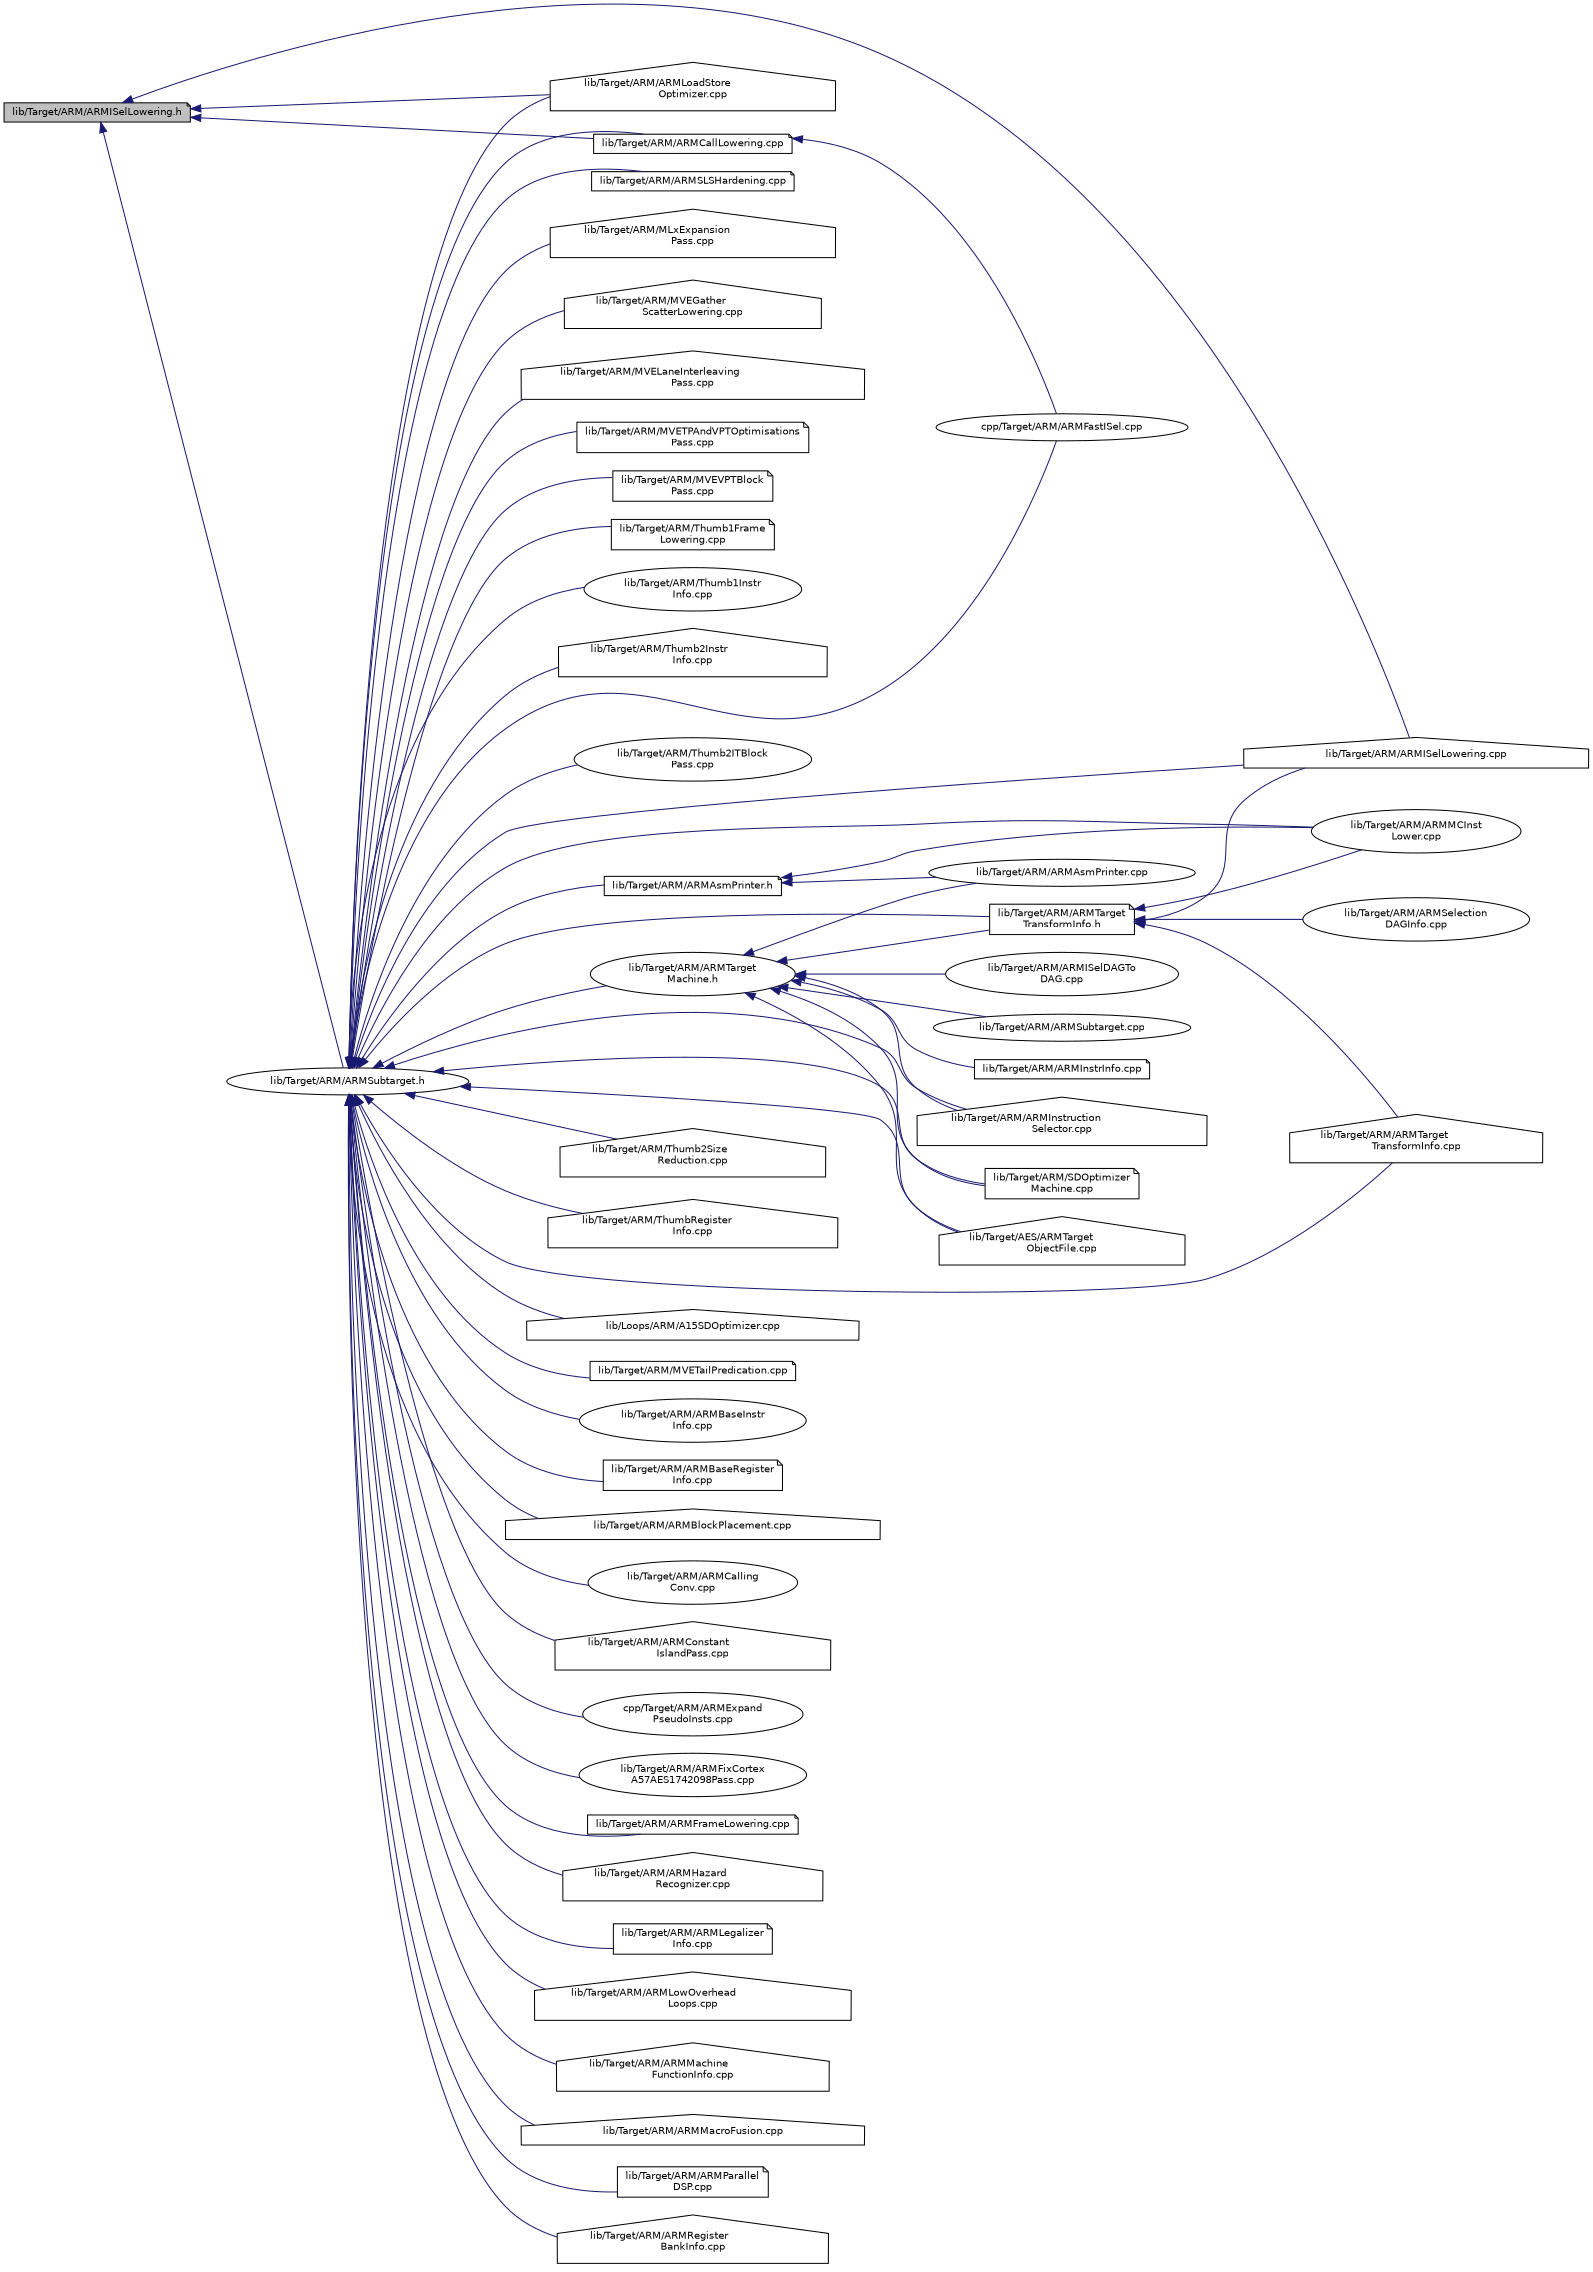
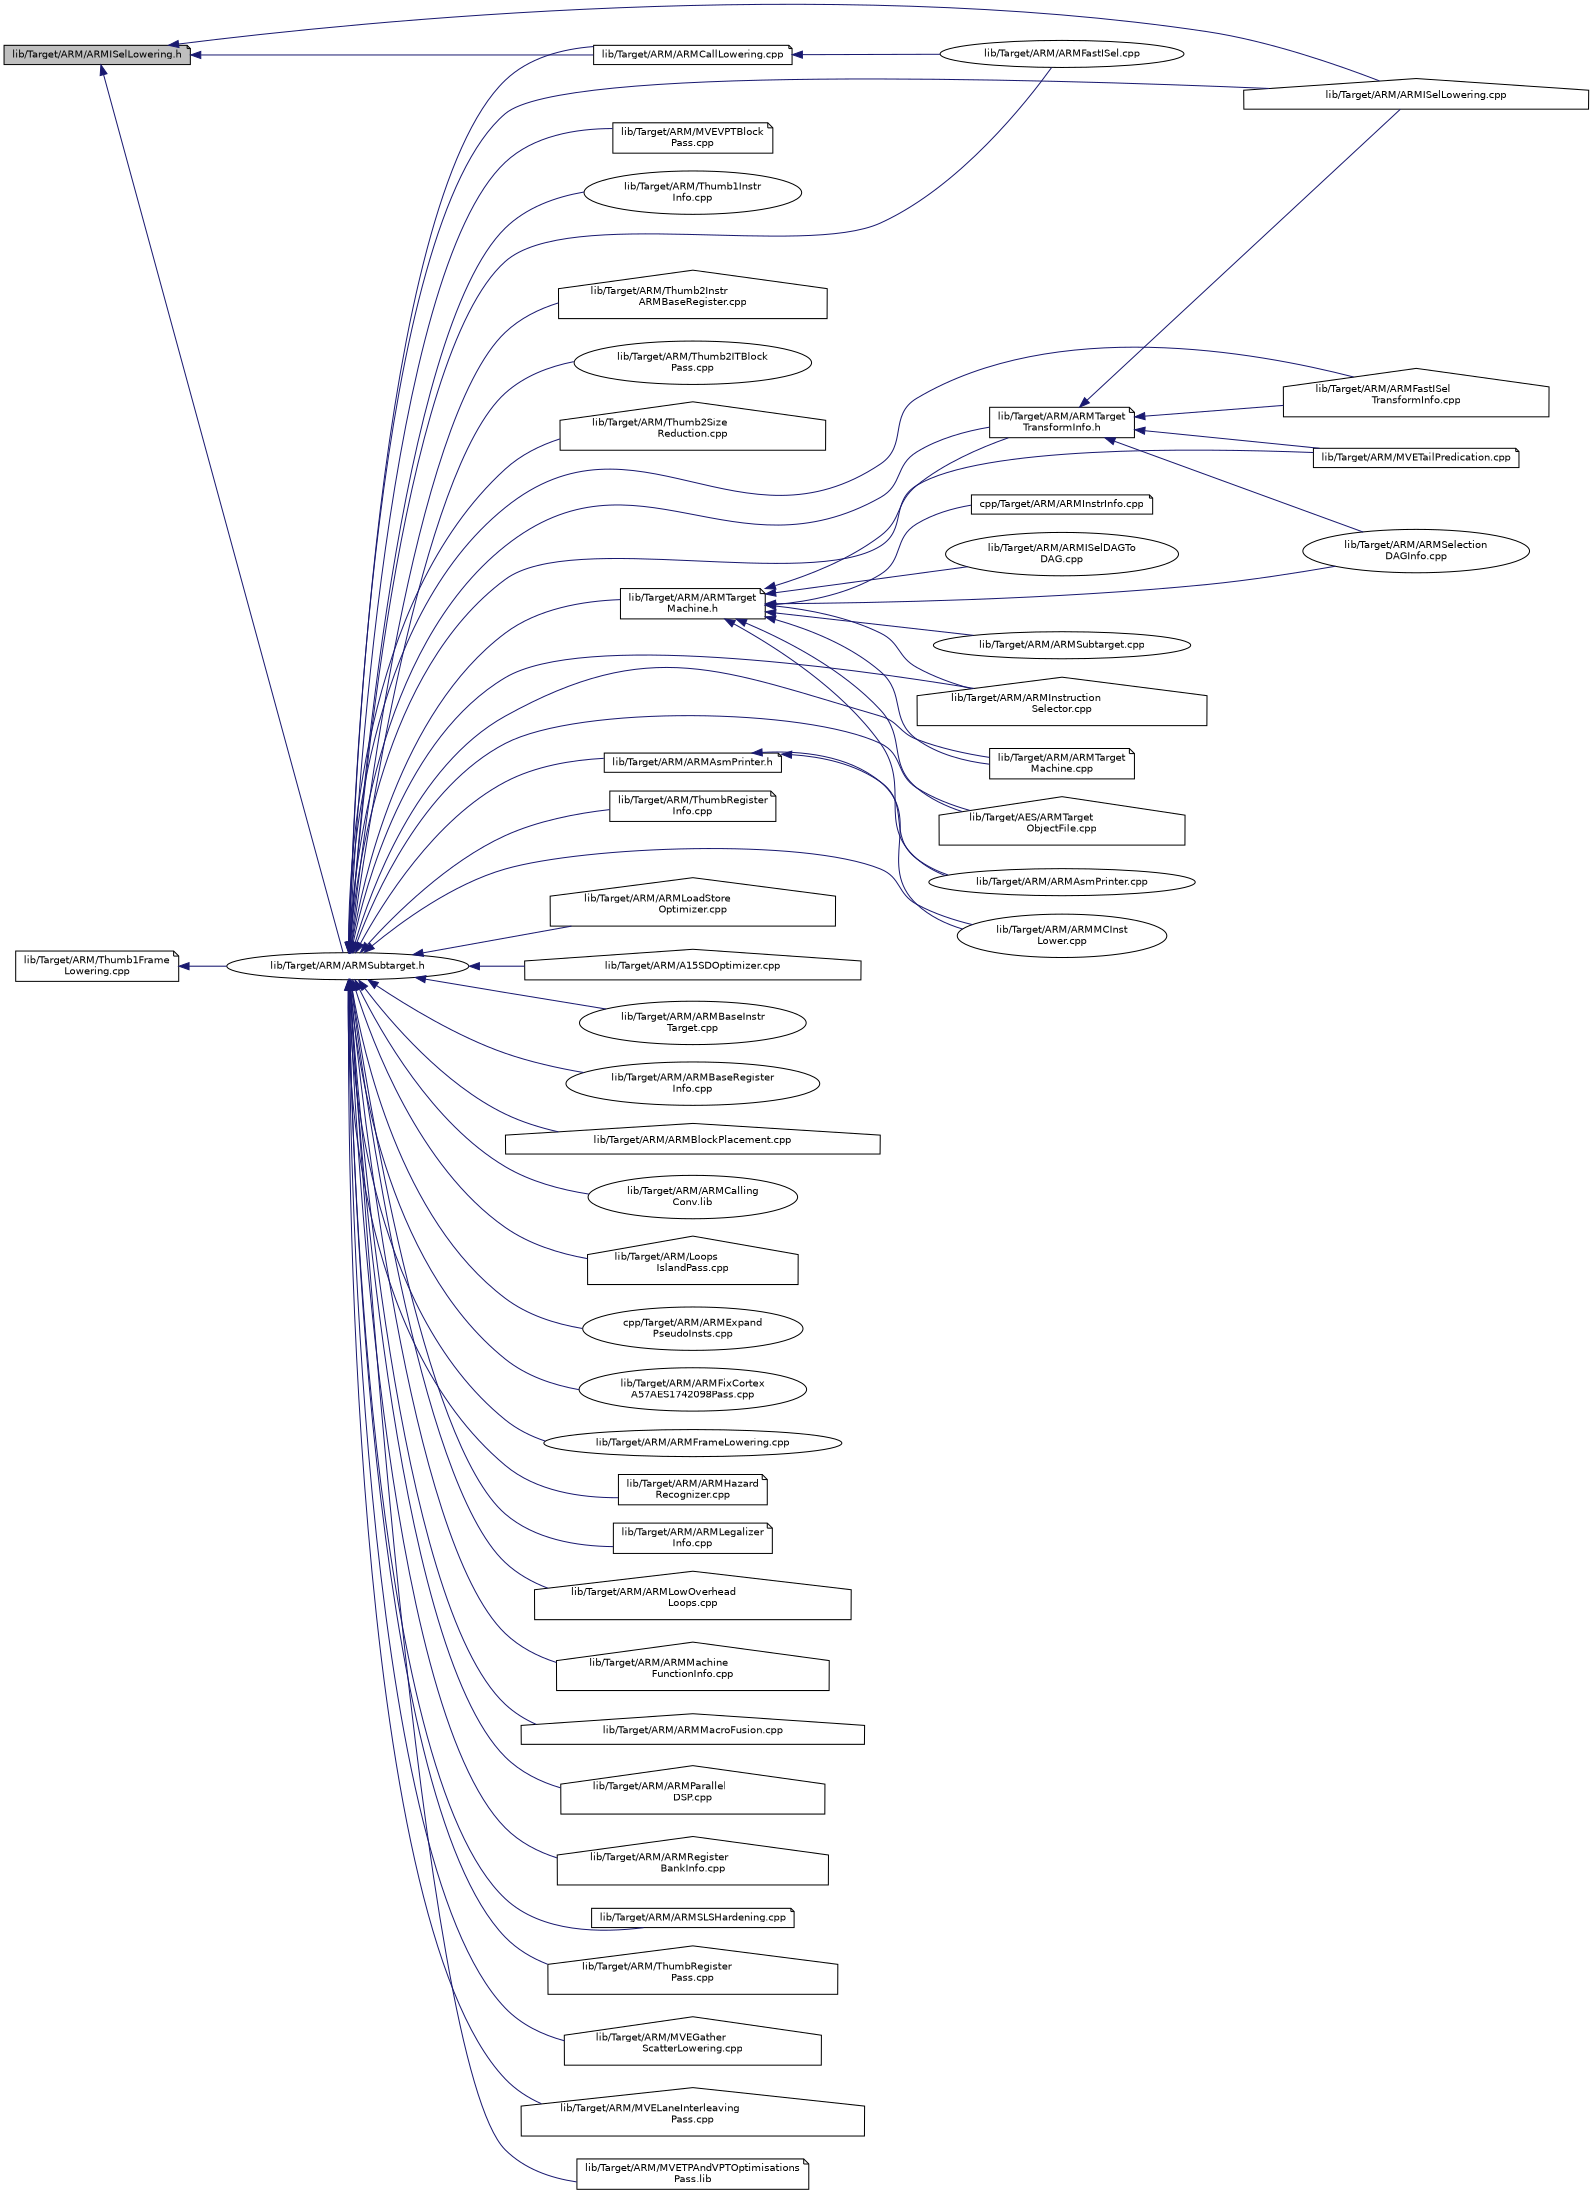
  digraph {
    rankdir=LR
    node [color=black fontname=Helvetica fontsize=10 shape=house]
    edge [color=midnightblue dir=back fontname=Helvetica fontsize=10 labelfontname=Helvetica labelfontsize=10 style=solid]
    n1 [fillcolor=grey75 fontcolor=black height=0.2 label="lib/Target/ARM/ARMISelLowering.h" shape=note style=filled width=0.4]
    n2 [height=0.2 label="lib/Target/ARM/ARMSubtarget.h" shape=ellipse width=0.4]
    n3 [height=0.2 label="lib/Target/ARM/ARMISelLowering.cpp" width=0.4]
    n4 [height=0.2 label="lib/Target/ARM/ARMCallLowering.cpp" shape=note width=0.4]
    n5 [height=0.2 label="lib/Target/ARM/ARMLoadStore\lOptimizer.cpp" width=0.4]
-   n6 [height=0.2 label="cpp/Target/ARM/ARMFastISel.cpp" shape=ellipse width=0.4]
-   n7 [height=0.2 label="lib/Loops/ARM/A15SDOptimizer.cpp" width=0.4]
+   n6 [height=0.2 label="lib/Target/ARM/ARMFastISel.cpp" shape=ellipse width=0.4]
+   n7 [height=0.2 label="lib/Target/ARM/A15SDOptimizer.cpp" width=0.4]
    n8 [height=0.2 label="lib/Target/ARM/ARMAsmPrinter.h" shape=note width=0.4]
    n9 [height=0.2 label="lib/Target/ARM/ARMMCInst\lLower.cpp" shape=ellipse width=0.4]
-   n10 [height=0.2 label="lib/Target/ARM/ARMTarget\lMachine.h" shape=ellipse width=0.4]
+   n10 [height=0.2 label="lib/Target/ARM/ARMTarget\lMachine.h" shape=note width=0.4]
    n11 [height=0.2 label="lib/Target/ARM/ARMInstruction\lSelector.cpp" width=0.4]
    n12 [height=0.2 label="lib/Target/ARM/ARMTarget\lTransformInfo.h" shape=note width=0.4]
-   n13 [height=0.2 label="lib/Target/ARM/SDOptimizer\lMachine.cpp" shape=note width=0.4]
-   n14 [height=0.2 label="lib/Target/ARM/ARMTarget\lTransformInfo.cpp" width=0.4]
+   n13 [height=0.2 label="lib/Target/ARM/ARMTarget\lMachine.cpp" shape=note width=0.4]
+   n14 [height=0.2 label="lib/Target/ARM/ARMFastISel\lTransformInfo.cpp" width=0.4]
    n15 [height=0.2 label="lib/Target/ARM/MVETailPredication.cpp" shape=note width=0.4]
    n16 [height=0.2 label="lib/Target/AES/ARMTarget\lObjectFile.cpp" width=0.4]
-   n17 [height=0.2 label="lib/Target/ARM/ARMBaseInstr\lInfo.cpp" shape=ellipse width=0.4]
-   n18 [height=0.2 label="lib/Target/ARM/ARMBaseRegister\lInfo.cpp" shape=note width=0.4]
+   n17 [height=0.2 label="lib/Target/ARM/ARMBaseInstr\lTarget.cpp" shape=ellipse width=0.4]
+   n18 [height=0.2 label="lib/Target/ARM/ARMBaseRegister\lInfo.cpp" shape=ellipse width=0.4]
    n19 [height=0.2 label="lib/Target/ARM/ARMBlockPlacement.cpp" width=0.4]
-   n20 [height=0.2 label="lib/Target/ARM/ARMCalling\lConv.cpp" shape=ellipse width=0.4]
-   n21 [height=0.2 label="lib/Target/ARM/ARMConstant\lIslandPass.cpp" width=0.4]
+   n20 [height=0.2 label="lib/Target/ARM/ARMCalling\lConv.lib" shape=ellipse width=0.4]
+   n21 [height=0.2 label="lib/Target/ARM/Loops\lIslandPass.cpp" width=0.4]
    n22 [height=0.2 label="cpp/Target/ARM/ARMExpand\lPseudoInsts.cpp" shape=ellipse width=0.4]
    n23 [height=0.2 label="lib/Target/ARM/ARMFixCortex\lA57AES1742098Pass.cpp" shape=ellipse width=0.4]
-   n24 [height=0.2 label="lib/Target/ARM/ARMFrameLowering.cpp" shape=note width=0.4]
-   n25 [height=0.2 label="lib/Target/ARM/ARMHazard\lRecognizer.cpp" width=0.4]
+   n24 [height=0.2 label="lib/Target/ARM/ARMFrameLowering.cpp" shape=ellipse width=0.4]
+   n25 [height=0.2 label="lib/Target/ARM/ARMHazard\lRecognizer.cpp" shape=note width=0.4]
    n26 [height=0.2 label="lib/Target/ARM/ARMLegalizer\lInfo.cpp" shape=note width=0.4]
    n27 [height=0.2 label="lib/Target/ARM/ARMLowOverhead\lLoops.cpp" width=0.4]
    n28 [height=0.2 label="lib/Target/ARM/ARMMachine\lFunctionInfo.cpp" width=0.4]
    n29 [height=0.2 label="lib/Target/ARM/ARMMacroFusion.cpp" width=0.4]
-   n30 [height=0.2 label="lib/Target/ARM/ARMParallel\lDSP.cpp" shape=note width=0.4]
+   n30 [height=0.2 label="lib/Target/ARM/ARMParallel\lDSP.cpp" width=0.4]
    n31 [height=0.2 label="lib/Target/ARM/ARMRegister\lBankInfo.cpp" width=0.4]
    n32 [height=0.2 label="lib/Target/ARM/ARMSLSHardening.cpp" shape=note width=0.4]
-   n33 [height=0.2 label="lib/Target/ARM/MLxExpansion\lPass.cpp" width=0.4]
+   n33 [height=0.2 label="lib/Target/ARM/ThumbRegister\lPass.cpp" width=0.4]
    n34 [height=0.2 label="lib/Target/ARM/MVEGather\lScatterLowering.cpp" width=0.4]
    n35 [height=0.2 label="lib/Target/ARM/MVELaneInterleaving\lPass.cpp" width=0.4]
-   n36 [height=0.2 label="lib/Target/ARM/MVETPAndVPTOptimisations\lPass.cpp" shape=note width=0.4]
+   n36 [height=0.2 label="lib/Target/ARM/MVETPAndVPTOptimisations\lPass.lib" shape=note width=0.4]
    n37 [height=0.2 label="lib/Target/ARM/MVEVPTBlock\lPass.cpp" shape=note width=0.4]
    n38 [height=0.2 label="lib/Target/ARM/Thumb1Frame\lLowering.cpp" shape=note width=0.4]
    n39 [height=0.2 label="lib/Target/ARM/Thumb1Instr\lInfo.cpp" shape=ellipse width=0.4]
-   n40 [height=0.2 label="lib/Target/ARM/Thumb2Instr\lInfo.cpp" width=0.4]
+   n40 [height=0.2 label="lib/Target/ARM/Thumb2Instr\lARMBaseRegister.cpp" width=0.4]
    n41 [height=0.2 label="lib/Target/ARM/Thumb2ITBlock\lPass.cpp" shape=ellipse width=0.4]
    n42 [height=0.2 label="lib/Target/ARM/Thumb2Size\lReduction.cpp" width=0.4]
-   n43 [height=0.2 label="lib/Target/ARM/ThumbRegister\lInfo.cpp" width=0.4]
+   n43 [height=0.2 label="lib/Target/ARM/ThumbRegister\lInfo.cpp" shape=note width=0.4]
    n44 [height=0.2 label="lib/Target/ARM/ARMAsmPrinter.cpp" shape=ellipse width=0.4]
    n45 [height=0.2 label="lib/Target/ARM/ARMSubtarget.cpp" shape=ellipse width=0.4]
-   n46 [height=0.2 label="lib/Target/ARM/ARMInstrInfo.cpp" shape=note width=0.4]
+   n46 [height=0.2 label="cpp/Target/ARM/ARMInstrInfo.cpp" shape=note width=0.4]
    n47 [height=0.2 label="lib/Target/ARM/ARMISelDAGTo\lDAG.cpp" shape=ellipse width=0.4]
    n48 [height=0.2 label="lib/Target/ARM/ARMSelection\lDAGInfo.cpp" shape=ellipse width=0.4]
    n1 -> n2
    n1 -> n3
    n1 -> n4
-   n1 -> n5
    n2 -> n3
    n2 -> n4
    n2 -> n5
    n2 -> n6
    n2 -> n7
    n2 -> n8
    n2 -> n9
    n2 -> n10
    n2 -> n11
    n2 -> n12
    n2 -> n13
    n2 -> n14
    n2 -> n15
    n2 -> n16
    n2 -> n17
    n2 -> n18
    n2 -> n19
    n2 -> n20
    n2 -> n21
    n2 -> n22
    n2 -> n23
    n2 -> n24
    n2 -> n25
    n2 -> n26
    n2 -> n27
    n2 -> n28
    n2 -> n29
    n2 -> n30
    n2 -> n31
    n2 -> n32
    n2 -> n33
    n2 -> n34
    n2 -> n35
    n2 -> n36
    n2 -> n37
-   n2 -> n38
+   n38 -> n2
    n2 -> n39
    n2 -> n40
    n2 -> n41
    n2 -> n42
    n2 -> n43
    n4 -> n6
    n8 -> n9
    n8 -> n44
    n10 -> n11
    n10 -> n12
    n10 -> n13
    n10 -> n16
    n10 -> n44
    n10 -> n45
    n10 -> n46
    n10 -> n47
+   n10 -> n48
    n12 -> n3
    n12 -> n14
-   n12 -> n9
+   n12 -> n15
    n12 -> n48
  }
